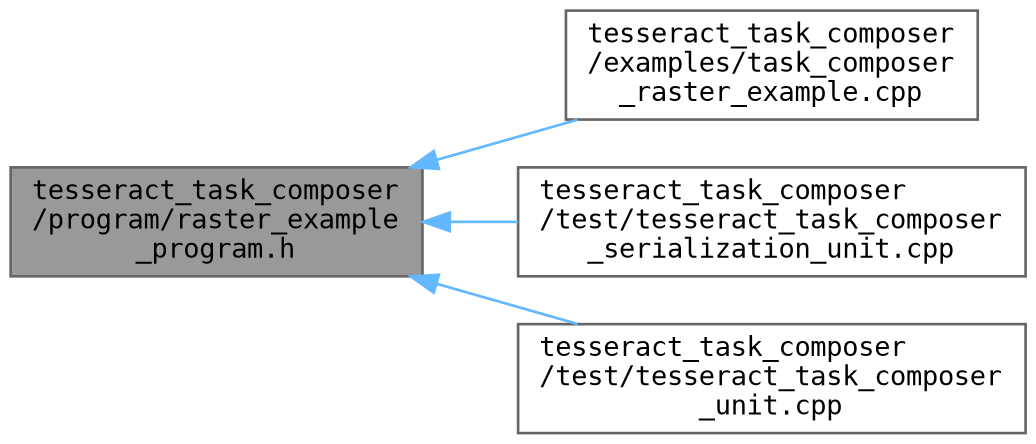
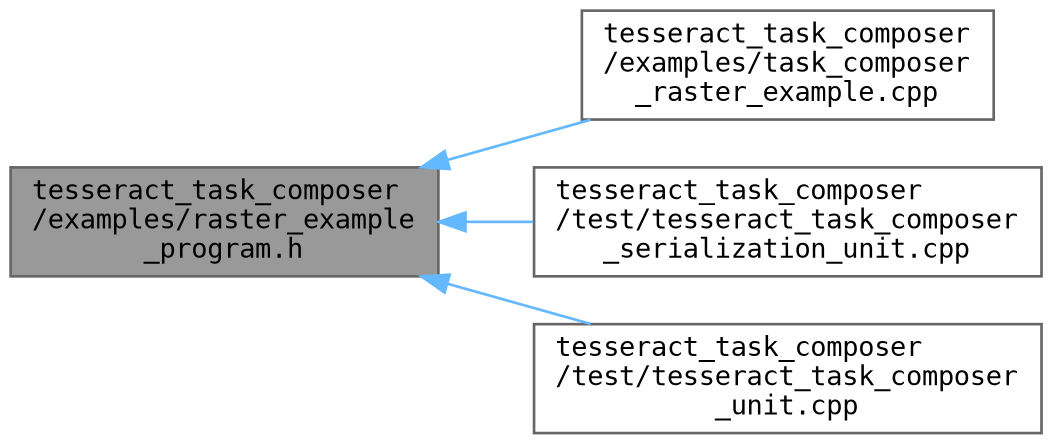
  digraph {
    rankdir=LR
    fontname="DejaVu Sans Mono"
    node [color=grey40 fillcolor=white fontname="DejaVu Sans Mono" fontsize=10 shape=box style=filled]
    edge [color=steelblue1 dir=back fontname="DejaVu Sans Mono" fontsize=10 labelfontname=Helvetica labelfontsize=10 style=solid]
-   n1 [color=gray40 fillcolor=grey60 fontcolor=black height=0.2 label="tesseract_task_composer\l/program/raster_example\l_program.h" width=0.4]
+   n1 [color=gray40 fillcolor=grey60 fontcolor=black height=0.2 label="tesseract_task_composer\l/examples/raster_example\l_program.h" width=0.4]
    n2 [height=0.2 label="tesseract_task_composer\l/examples/task_composer\l_raster_example.cpp" width=0.4]
    n3 [height=0.2 label="tesseract_task_composer\l/test/tesseract_task_composer\l_serialization_unit.cpp" width=0.4]
    n4 [height=0.2 label="tesseract_task_composer\l/test/tesseract_task_composer\l_unit.cpp" width=0.4]
    n1 -> n2
    n1 -> n3
    n1 -> n4
  }
